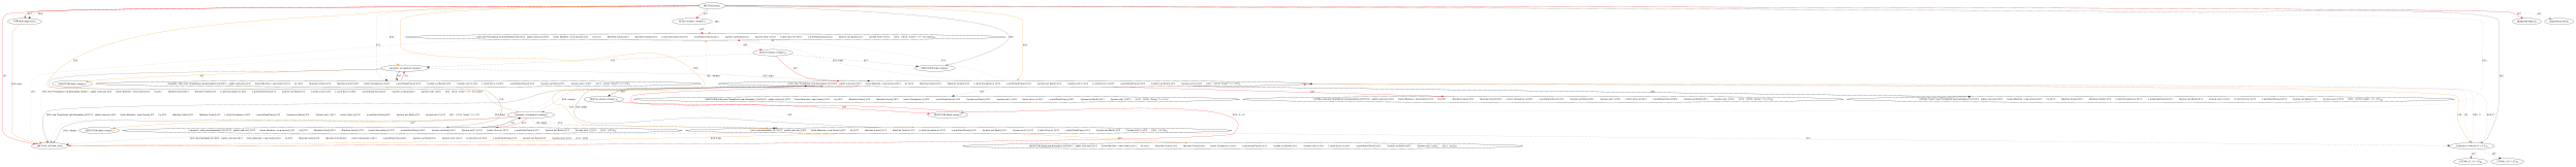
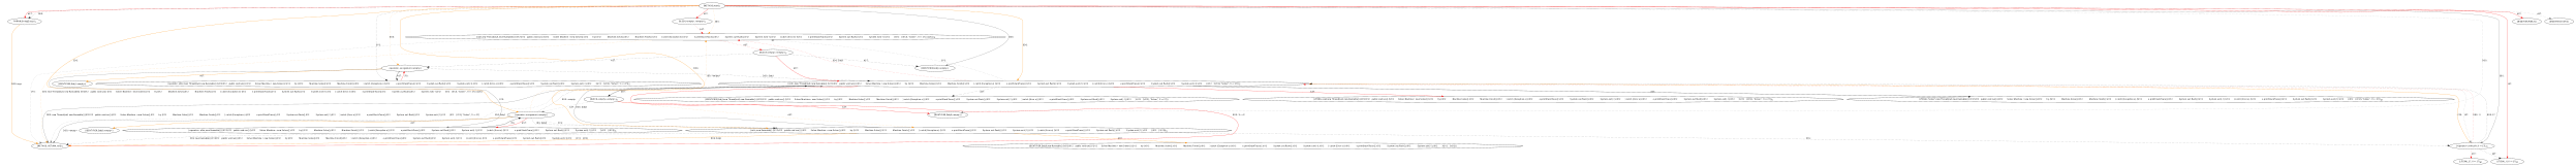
  digraph {
    fontname="Roboto Condensed"
    node [fontname="Roboto Condensed"]
    edge [color=black fontname="Roboto Condensed" style=dotted]
    n1 [label=<(METHOD,main)<SUB>1</SUB>>]
    n2 [label=<(PARAM,String[] args)<SUB>1</SUB>>]
    n3 [label=<(BLOCK,&lt;empty&gt;,&lt;empty&gt;)<SUB>1</SUB>>]
    n4 [label=<(start,new Thread(null, new Runnable() {\012\012    public void run() {\012        Solver Machine = new Solver();\012        try {\012            Machine.Solve();\012            Machine.Finish();\012        } catch (Exception e) {\012            e.printStackTrace();\012            System.out.flush();\012            System.exit(-1);\012        } catch (Error e) {\012            e.printStackTrace();\012            System.out.flush();\012            System.exit(-1);\012        }\012    }\012}, &quot;Solver&quot;, 1l &lt;&lt; 27).start())<SUB>5</SUB>>]
    n5 [label=<(&lt;operator&gt;.assignment,&lt;empty&gt;)>]
    n6 [label=<(&lt;operator&gt;.alloc,new Thread(null, new Runnable() {\012\012    public void run() {\012        Solver Machine = new Solver();\012        try {\012            Machine.Solve();\012            Machine.Finish();\012        } catch (Exception e) {\012            e.printStackTrace();\012            System.out.flush();\012            System.exit(-1);\012        } catch (Error e) {\012            e.printStackTrace();\012            System.out.flush();\012            System.exit(-1);\012        }\012    }\012}, &quot;Solver&quot;, 1l &lt;&lt; 27))<SUB>5</SUB>>]
    n7 [label=<(&lt;init&gt;,new Thread(null, new Runnable() {\012\012    public void run() {\012        Solver Machine = new Solver();\012        try {\012            Machine.Solve();\012            Machine.Finish();\012        } catch (Exception e) {\012            e.printStackTrace();\012            System.out.flush();\012            System.exit(-1);\012        } catch (Error e) {\012            e.printStackTrace();\012            System.out.flush();\012            System.exit(-1);\012        }\012    }\012}, &quot;Solver&quot;, 1l &lt;&lt; 27))<SUB>5</SUB>>]
    n8 [label=<(&lt;operator&gt;.assignment,&lt;empty&gt;)>]
    n9 [label=<(&lt;init&gt;,new Runnable() {\012\012    public void run() {\012        Solver Machine = new Solver();\012        try {\012            Machine.Solve();\012            Machine.Finish();\012        } catch (Exception e) {\012            e.printStackTrace();\012            System.out.flush();\012            System.exit(-1);\012        } catch (Error e) {\012            e.printStackTrace();\012            System.out.flush();\012            System.exit(-1);\012        }\012    }\012})<SUB>5</SUB>>]
    n10 [label=<(IDENTIFIER,$obj0,&lt;empty&gt;)>]
    n11 [label=<(&lt;operator&gt;.shiftLeft,1l &lt;&lt; 27)<SUB>21</SUB>>]
    n12 [label=<(IDENTIFIER,$obj1,&lt;empty&gt;)>]
    n13 [label=<(MODIFIER,PUBLIC)>]
    n14 [label=<(MODIFIER,STATIC)>]
    n15 [label=<(METHOD_RETURN,void)<SUB>1</SUB>>]
    n16 [label=<(BLOCK,&lt;empty&gt;,&lt;empty&gt;)<SUB>5</SUB>>]
    n17 [label=<(IDENTIFIER,$obj1,&lt;empty&gt;)>]
    n18 [label=<(&lt;operator&gt;.alloc,new Runnable() {\012\012    public void run() {\012        Solver Machine = new Solver();\012        try {\012            Machine.Solve();\012            Machine.Finish();\012        } catch (Exception e) {\012            e.printStackTrace();\012            System.out.flush();\012            System.exit(-1);\012        } catch (Error e) {\012            e.printStackTrace();\012            System.out.flush();\012            System.exit(-1);\012        }\012    }\012})<SUB>5</SUB>>]
    n19 [label=<(IDENTIFIER,$obj1,new Thread(null, new Runnable() {\012\012    public void run() {\012        Solver Machine = new Solver();\012        try {\012            Machine.Solve();\012            Machine.Finish();\012        } catch (Exception e) {\012            e.printStackTrace();\012            System.out.flush();\012            System.exit(-1);\012        } catch (Error e) {\012            e.printStackTrace();\012            System.out.flush();\012            System.exit(-1);\012        }\012    }\012}, &quot;Solver&quot;, 1l &lt;&lt; 27))>]
    n20 [label=<(LITERAL,null,new Thread(null, new Runnable() {\012\012    public void run() {\012        Solver Machine = new Solver();\012        try {\012            Machine.Solve();\012            Machine.Finish();\012        } catch (Exception e) {\012            e.printStackTrace();\012            System.out.flush();\012            System.exit(-1);\012        } catch (Error e) {\012            e.printStackTrace();\012            System.out.flush();\012            System.exit(-1);\012        }\012    }\012}, &quot;Solver&quot;, 1l &lt;&lt; 27))<SUB>5</SUB>>]
    n21 [label=<(BLOCK,&lt;empty&gt;,&lt;empty&gt;)<SUB>5</SUB>>]
    n22 [label=<(LITERAL,&quot;Solver&quot;,new Thread(null, new Runnable() {\012\012    public void run() {\012        Solver Machine = new Solver();\012        try {\012            Machine.Solve();\012            Machine.Finish();\012        } catch (Exception e) {\012            e.printStackTrace();\012            System.out.flush();\012            System.exit(-1);\012        } catch (Error e) {\012            e.printStackTrace();\012            System.out.flush();\012            System.exit(-1);\012        }\012    }\012}, &quot;Solver&quot;, 1l &lt;&lt; 27))<SUB>21</SUB>>]
    n23 [label=<(IDENTIFIER,$obj0,&lt;empty&gt;)>]
    n24 [label=<(IDENTIFIER,$obj0,new Runnable() {\012\012    public void run() {\012        Solver Machine = new Solver();\012        try {\012            Machine.Solve();\012            Machine.Finish();\012        } catch (Exception e) {\012            e.printStackTrace();\012            System.out.flush();\012            System.exit(-1);\012        } catch (Error e) {\012            e.printStackTrace();\012            System.out.flush();\012            System.exit(-1);\012        }\012    }\012})>]
    n25 [label=<(LITERAL,1l,1l &lt;&lt; 27)<SUB>21</SUB>>]
    n26 [label=<(LITERAL,27,1l &lt;&lt; 27)<SUB>41</SUB>>]
    n1 -> n2 [color=red label="AST: " style=solid]
    n1 -> n2 [label="DDG: "]
    n1 -> n3 [color=red label="AST: " style=solid]
    n1 -> n4 [color=darkorange label="DDG: "]
    n1 -> n5 [color=darkorange label="DDG: "]
    n1 -> n6 [label="CFG: "]
    n1 -> n7 [color=darkorange label="DDG: " style=solid]
    n1 -> n8 [color=darkorange label="DDG: " style=solid]
    n1 -> n9 [color=darkorange label="DDG: " style=solid]
    n1 -> n10 [color=gray40 label="DDG: "]
    n1 -> n11 [color=gray40 label="DDG: " style=solid]
    n1 -> n12 [color=gray40 label="DDG: " style=solid]
    n1 -> n13 [color=red label="AST: " style=solid]
    n1 -> n14 [color=gray40 label="AST: "]
-   n1 -> n15 [color=red label="AST: " style=solid]
+   n1 -> n25 [color=red label="AST: " style=solid]
    n2 -> n15 [color=darkorange label="DDG: args" style=solid]
    n3 -> n4 [color=red label="AST: "]
    n4 -> n15 [color=gray40 label="CFG: "]
    n4 -> n15 [color=darkorange label="DDG: new Thread(null, new Runnable() {\012\012    public void run() {\012        Solver Machine = new Solver();\012        try {\012            Machine.Solve();\012            Machine.Finish();\012        } catch (Exception e) {\012            e.printStackTrace();\012            System.out.flush();\012            System.exit(-1);\012        } catch (Error e) {\012            e.printStackTrace();\012            System.out.flush();\012            System.exit(-1);\012        }\012    }\012}, &quot;Solver&quot;, 1l &lt;&lt; 27).start()"]
    n4 -> n16 [color=red label="AST: "]
    n5 -> n6 [label="AST: " style=solid]
    n5 -> n7 [label="DDG: $obj1"]
    n5 -> n17 [color=darkorange label="AST: " style=solid]
    n5 -> n18 [color=gray40 label="CFG: " style=solid]
    n6 -> n5 [color=red label="CFG: " style=solid]
    n7 -> n4 [color=gray40 label="CFG: "]
    n7 -> n4 [color=red label="DDG: $obj1"]
    n7 -> n11 [color=gray40 label="AST: "]
    n7 -> n15 [color=gray40 label="DDG: $obj1"]
    n7 -> n15 [color=red label="DDG: 1l &lt;&lt; 27" style=solid]
    n7 -> n15 [color=gray40 label="DDG: new Thread(null, new Runnable() {\012\012    public void run() {\012        Solver Machine = new Solver();\012        try {\012            Machine.Solve();\012            Machine.Finish();\012        } catch (Exception e) {\012            e.printStackTrace();\012            System.out.flush();\012            System.exit(-1);\012        } catch (Error e) {\012            e.printStackTrace();\012            System.out.flush();\012            System.exit(-1);\012        }\012    }\012}, &quot;Solver&quot;, 1l &lt;&lt; 27)" style=solid]
    n7 -> n19 [label="AST: "]
    n7 -> n20 [color=red label="AST: " style=solid]
    n7 -> n21 [label="AST: " style=solid]
    n7 -> n22 [label="AST: " style=solid]
    n8 -> n4 [color=darkorange label="DDG: &lt;empty&gt;"]
    n8 -> n7 [label="DDG: &lt;empty&gt;"]
    n8 -> n9 [color=gray40 label="CFG: "]
    n8 -> n9 [label="DDG: $obj0"]
    n8 -> n15 [color=gray40 label="DDG: &lt;empty&gt;" style=solid]
    n8 -> n18 [color=red label="AST: " style=solid]
    n8 -> n23 [color=darkorange label="AST: " style=solid]
    n9 -> n7 [color=gray40 label="DDG: $obj0" style=solid]
    n9 -> n11 [label="CFG: "]
    n9 -> n15 [color=darkorange label="DDG: $obj0" style=solid]
    n9 -> n15 [label="DDG: new Runnable() {\012\012    public void run() {\012        Solver Machine = new Solver();\012        try {\012            Machine.Solve();\012            Machine.Finish();\012        } catch (Exception e) {\012            e.printStackTrace();\012            System.out.flush();\012            System.exit(-1);\012        } catch (Error e) {\012            e.printStackTrace();\012            System.out.flush();\012            System.exit(-1);\012        }\012    }\012}"]
    n9 -> n24 [color=darkorange label="AST: " style=solid]
    n11 -> n7 [color=darkorange label="CFG: " style=solid]
    n11 -> n7 [color=red label="DDG: 1l"]
    n11 -> n7 [label="DDG: 27"]
    n11 -> n25 [label="AST: "]
    n11 -> n26 [color=red label="AST: "]
    n16 -> n5 [label="AST: "]
    n16 -> n7 [color=red label="AST: " style=solid]
    n16 -> n12 [label="AST: "]
    n18 -> n8 [label="CFG: " style=solid]
    n21 -> n8 [color=gray40 label="AST: "]
    n21 -> n9 [color=darkorange label="AST: "]
    n21 -> n10 [color=red label="AST: " style=solid]
  }
